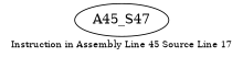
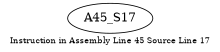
  digraph {
    fontsize=10
    label="Instruction in Assembly Line 45 Source Line 17"
-   A45_S17 [label=A45_S47]
+   A45_S17
  }
